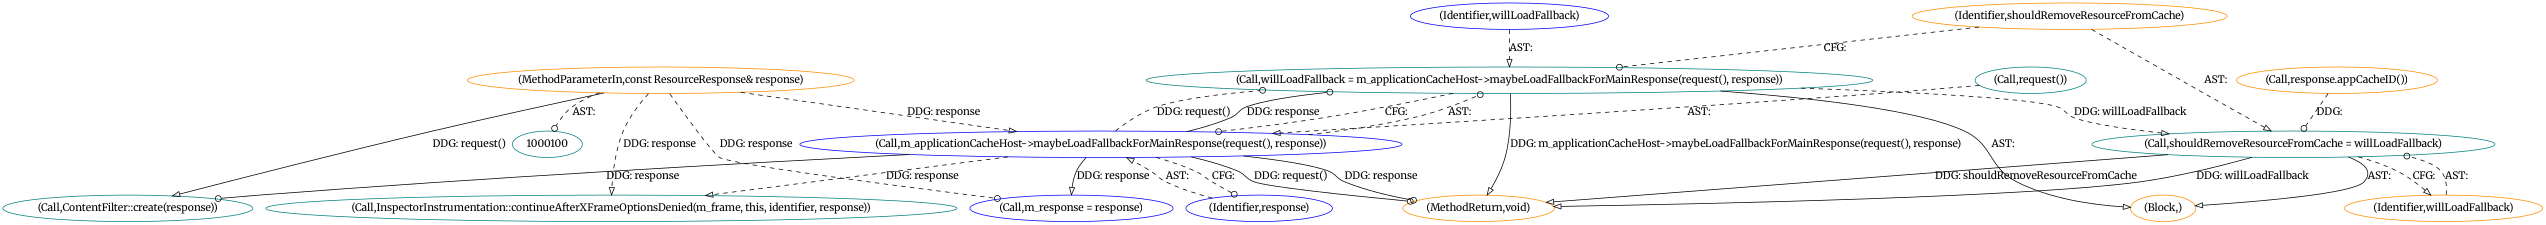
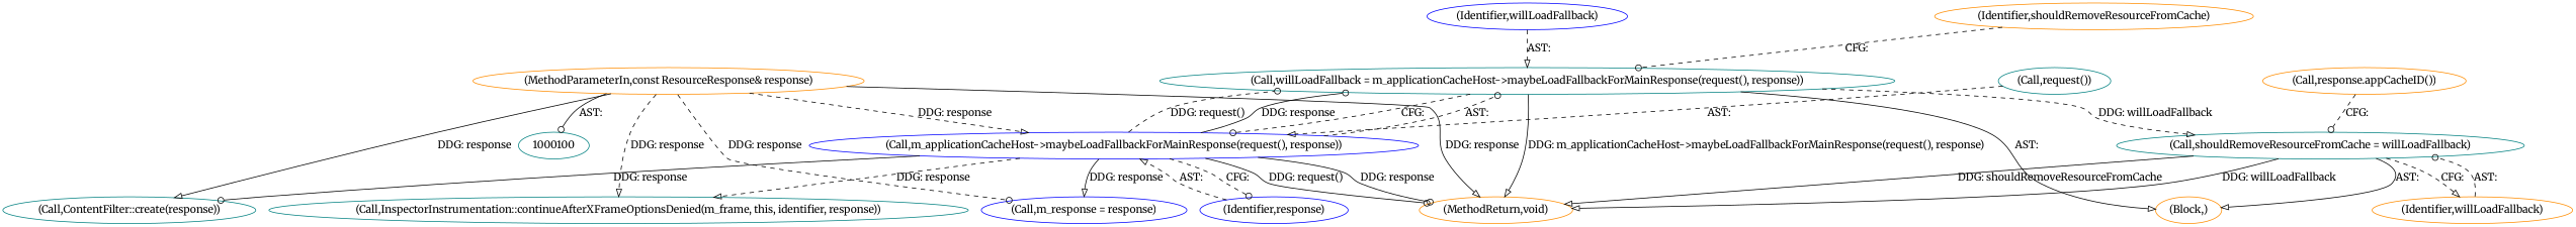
  digraph {
    fontname=Merriweather
    node [color=teal fontname=Merriweather]
    edge [arrowhead=onormal fontname=Merriweather style=dashed]
    n1 [label="(Call,shouldRemoveResourceFromCache = willLoadFallback)"]
    n2 [color=darkorange label="(Block,)"]
    n3 [color=darkorange label="(Identifier,willLoadFallback)"]
    n4 [color=darkorange label="(MethodReturn,void)"]
    n5 [label="(Call,willLoadFallback = m_applicationCacheHost->maybeLoadFallbackForMainResponse(request(), response))"]
    n6 [color=blue label="(Call,m_applicationCacheHost->maybeLoadFallbackForMainResponse(request(), response))"]
    n7 [color=blue label="(Identifier,response)"]
    n8 [label="(Call,ContentFilter::create(response))"]
    n9 [color=blue label="(Call,m_response = response)"]
    n10 [label="(Call,InspectorInstrumentation::continueAfterXFrameOptionsDenied(m_frame, this, identifier, response))"]
    n11 [color=darkorange label="(MethodParameterIn,const ResourceResponse& response)"]
    1000100
    n13 [color=darkorange label="(Call,response.appCacheID())"]
    n14 [label="(Call,request())"]
    n15 [color=blue label="(Identifier,willLoadFallback)"]
    n16 [color=darkorange label="(Identifier,shouldRemoveResourceFromCache)"]
    n1 -> n2 [label="AST: " style=solid]
    n1 -> n3 [label="CFG: "]
    n1 -> n4 [label="DDG: shouldRemoveResourceFromCache" style=solid]
    n1 -> n4 [label="DDG: willLoadFallback" style=solid]
    n3 -> n1 [arrowhead=odot label="AST: "]
    n5 -> n1 [label="DDG: willLoadFallback"]
    n5 -> n2 [label="AST: " style=solid]
    n5 -> n4 [label="DDG: m_applicationCacheHost->maybeLoadFallbackForMainResponse(request(), response)" style=solid]
    n5 -> n6 [arrowhead=odot label="CFG: "]
    n6 -> n4 [arrowhead=odot label="DDG: request()" style=solid]
    n6 -> n4 [arrowhead=odot label="DDG: response" style=solid]
    n6 -> n5 [arrowhead=odot label="AST: "]
    n6 -> n5 [arrowhead=odot label="DDG: request()"]
    n6 -> n5 [arrowhead=odot label="DDG: response" style=solid]
    n6 -> n7 [arrowhead=odot label="CFG: "]
    n6 -> n8 [arrowhead=odot label="DDG: response" style=solid]
    n6 -> n9 [label="DDG: response" style=solid]
    n6 -> n10 [label="DDG: response"]
    n7 -> n6 [label="AST: "]
+   n11 -> n4 [label="DDG: response" style=solid]
    n11 -> n6 [label="DDG: response"]
-   n11 -> n8 [label="DDG: request()" style=solid]
+   n11 -> n8 [label="DDG: response" style=solid]
    n11 -> n9 [arrowhead=odot label="DDG: response"]
    n11 -> n10 [label="DDG: response"]
-   n11 -> 1000100 [arrowhead=odot label="AST: "]
-   n13 -> n1 [arrowhead=odot label="DDG: "]
+   n11 -> 1000100 [arrowhead=odot label="AST: " style=solid]
+   n13 -> n1 [arrowhead=odot label="CFG: "]
    n14 -> n6 [label="AST: "]
    n15 -> n5 [label="AST: "]
-   n16 -> n1 [label="AST: "]
    n16 -> n5 [arrowhead=odot label="CFG: "]
  }
